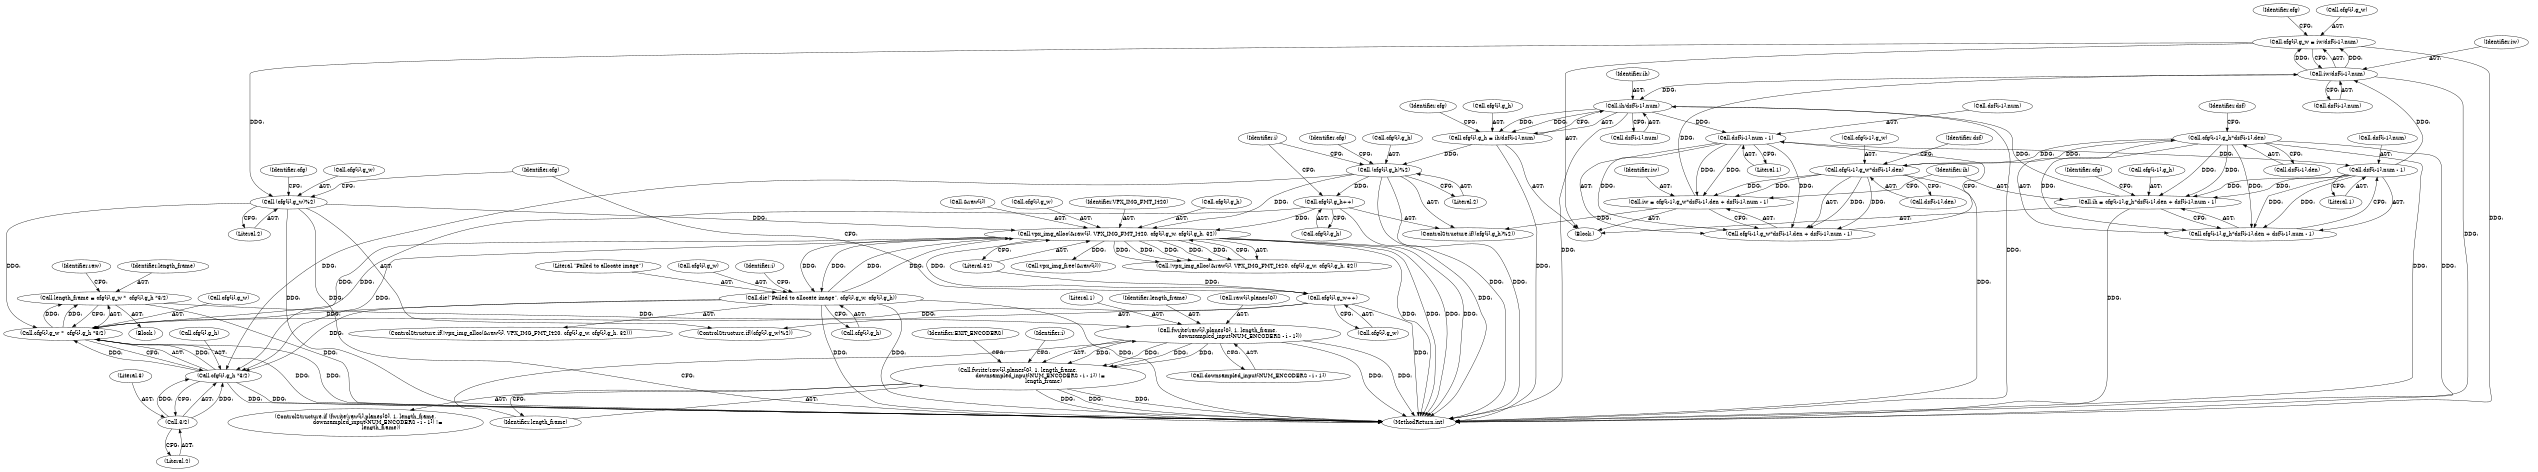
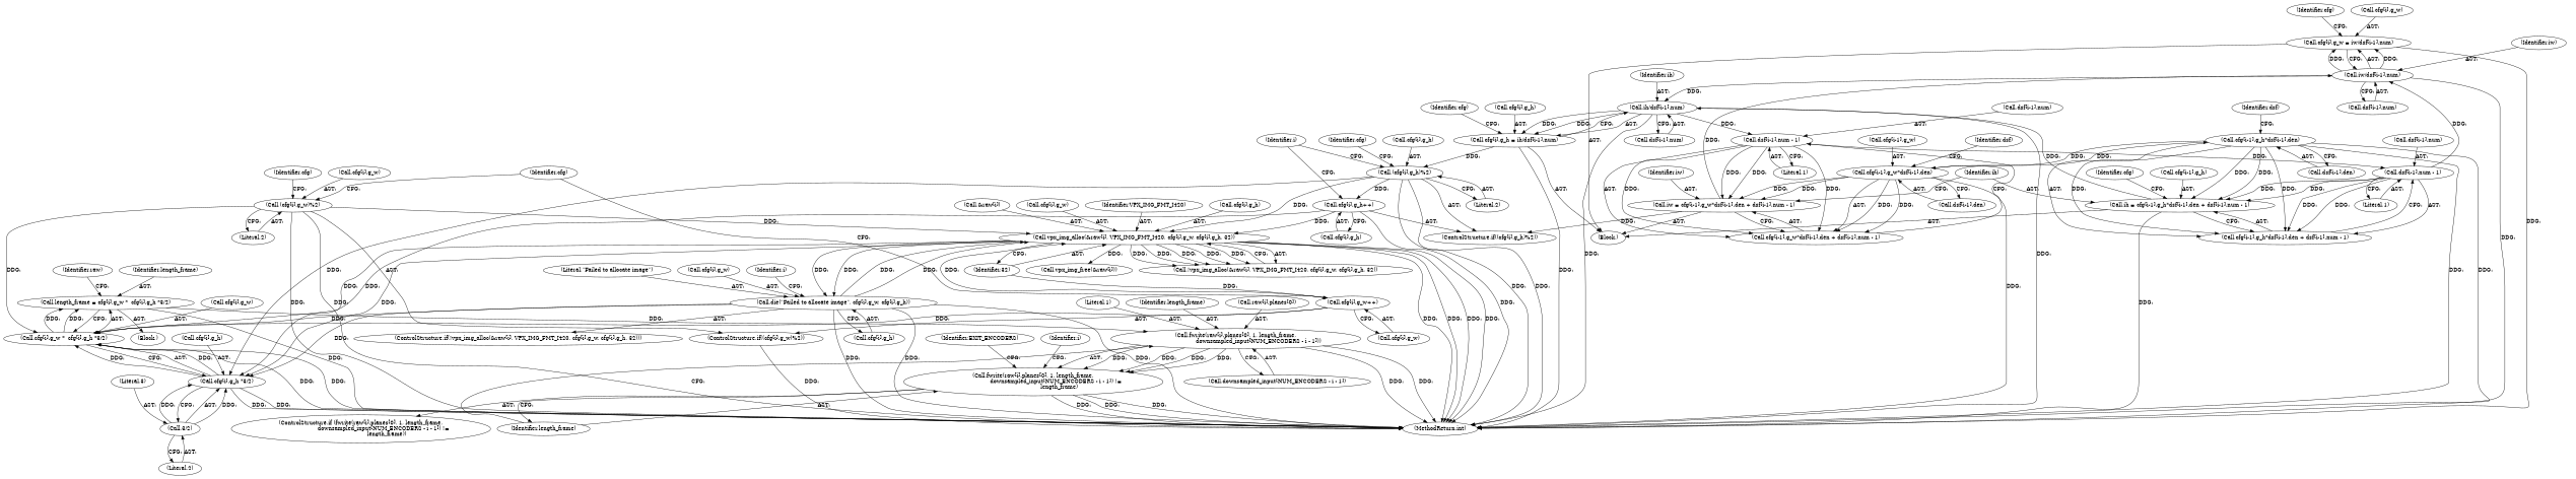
  digraph {
    n1 [label="(Call,fwrite(raw[i].planes[0], 1, length_frame,\n                           downsampled_input[NUM_ENCODERS - i - 1]))"]
    n2 [label="(Call,fwrite(raw[i].planes[0], 1, length_frame,\n                           downsampled_input[NUM_ENCODERS - i - 1]) !=\n                               length_frame)"]
    n3 [label="(MethodReturn,int)"]
    n4 [label="(Call,downsampled_input[NUM_ENCODERS - i - 1])"]
    n5 [label="(ControlStructure,if (fwrite(raw[i].planes[0], 1, length_frame,\n                           downsampled_input[NUM_ENCODERS - i - 1]) !=\n                               length_frame))"]
    n6 [label="(Identifier,length_frame)"]
    n7 [label="(Call,length_frame = cfg[i].g_w *  cfg[i].g_h *3/2)"]
    n8 [label="(Call,cfg[i].g_w *  cfg[i].g_h *3/2)"]
    n9 [label="(Block,)"]
    n10 [label="(Call,cfg[i].g_h *3/2)"]
    n11 [label="(Call,3/2)"]
    n12 [label="(Call,vpx_img_alloc(&raw[i], VPX_IMG_FMT_I420, cfg[i].g_w, cfg[i].g_h, 32))"]
    n13 [label="(Call,die(\"Failed to allocate image\", cfg[i].g_w, cfg[i].g_h))"]
    n14 [label="(Call,vpx_img_free(&raw[i]))"]
-   n15 [label="(Literal,32)"]
+   n15 [label="(Identifier,32)"]
    n16 [label="(Call,!vpx_img_alloc(&raw[i], VPX_IMG_FMT_I420, cfg[i].g_w, cfg[i].g_h, 32))"]
    n17 [label="(Call,cfg[i].g_h)"]
    n18 [label="(ControlStructure,if(!vpx_img_alloc(&raw[i], VPX_IMG_FMT_I420, cfg[i].g_w, cfg[i].g_h, 32)))"]
    n19 [label="(Call,cfg[i].g_w++)"]
    n20 [label="(Call,cfg[i].g_w)"]
    n21 [label="(ControlStructure,if((cfg[i].g_w)%2))"]
    n22 [label="(Call,(cfg[i].g_w)%2)"]
    n23 [label="(Literal,2)"]
    n24 [label="(Call,cfg[i].g_w = iw/dsf[i-1].num)"]
    n25 [label="(Call,iw/dsf[i-1].num)"]
    n26 [label="(Block,)"]
    n27 [label="(Call,ih/dsf[i-1].num)"]
    n28 [label="(Call,dsf[i-1].num)"]
    n29 [label="(Call,dsf[i-1].num - 1)"]
    n30 [label="(Call,cfg[i].g_h = ih/dsf[i-1].num)"]
    n31 [label="(Call,dsf[i-1].num)"]
    n32 [label="(Call,iw = cfg[i-1].g_w*dsf[i-1].den + dsf[i-1].num - 1)"]
    n33 [label="(Call,cfg[i-1].g_w*dsf[i-1].den + dsf[i-1].num - 1)"]
    n34 [label="(ControlStructure,if((cfg[i].g_h)%2))"]
    n35 [label="(Call,cfg[i-1].g_w*dsf[i-1].den)"]
    n36 [label="(Call,cfg[i-1].g_h*dsf[i-1].den)"]
    n37 [label="(Call,dsf[i-1].den)"]
    n38 [label="(Call,ih = cfg[i-1].g_h*dsf[i-1].den + dsf[i-1].num - 1)"]
    n39 [label="(Call,cfg[i-1].g_h*dsf[i-1].den + dsf[i-1].num - 1)"]
    n40 [label="(Call,dsf[i-1].den)"]
    n41 [label="(Call,dsf[i-1].num - 1)"]
    n42 [label="(Literal,1)"]
    n43 [label="(Literal,1)"]
    n44 [label="(Call,(cfg[i].g_h)%2)"]
    n45 [label="(Call,cfg[i].g_h++)"]
    n46 [label="(Call,cfg[i].g_h)"]
    n47 [label="(Literal,2)"]
    n48 [label="(Literal,2)"]
    n49 [label="(Call,cfg[i].g_h)"]
    n50 [label="(Identifier,i)"]
    n51 [label="(Identifier,iw)"]
    n52 [label="(Identifier,cfg)"]
    n53 [label="(Literal,\"Failed to allocate image\")"]
    n54 [label="(Call,cfg[i-1].g_w)"]
    n55 [label="(Call,cfg[i].g_h)"]
    n56 [label="(Literal,3)"]
    n57 [label="(Identifier,dsf)"]
    n58 [label="(Identifier,dsf)"]
    n59 [label="(Identifier,iw)"]
    n60 [label="(Identifier,ih)"]
    n61 [label="(Call,&raw[i])"]
    n62 [label="(Identifier,cfg)"]
    n63 [label="(Literal,1)"]
    n64 [label="(Identifier,cfg)"]
    n65 [label="(Call,cfg[i-1].g_h)"]
    n66 [label="(Call,cfg[i].g_w)"]
    n67 [label="(Identifier,cfg)"]
    n68 [label="(Call,cfg[i].g_h)"]
    n69 [label="(Call,cfg[i].g_w)"]
    n70 [label="(Identifier,i)"]
    n71 [label="(Identifier,cfg)"]
    n72 [label="(Identifier,raw)"]
    n73 [label="(Identifier,cfg)"]
    n74 [label="(Call,dsf[i-1].num)"]
    n75 [label="(Identifier,EXIT_ENCODERS)"]
    n76 [label="(Call,cfg[i].g_w)"]
    n77 [label="(Identifier,length_frame)"]
    n78 [label="(Call,cfg[i].g_w)"]
    n79 [label="(Call,cfg[i].g_h)"]
    n80 [label="(Call,dsf[i-1].num)"]
    n81 [label="(Identifier,length_frame)"]
    n82 [label="(Call,cfg[i].g_w)"]
    n83 [label="(Identifier,VPX_IMG_FMT_I420)"]
    n84 [label="(Identifier,i)"]
    n85 [label="(Identifier,ih)"]
    n86 [label="(Call,raw[i].planes[0])"]
    n1 -> n2 [label="AST: "]
    n1 -> n2 [label="DDG: "]
    n1 -> n2 [label="DDG: "]
    n1 -> n2 [label="DDG: "]
    n1 -> n2 [label="DDG: "]
    n1 -> n3 [label="DDG: "]
    n1 -> n3 [label="DDG: "]
    n1 -> n4 [label="CFG: "]
    n2 -> n3 [label="DDG: "]
    n2 -> n3 [label="DDG: "]
    n2 -> n3 [label="DDG: "]
    n2 -> n5 [label="AST: "]
    n2 -> n6 [label="CFG: "]
    n4 -> n1 [label="AST: "]
    n6 -> n1 [label="CFG: "]
    n6 -> n2 [label="AST: "]
    n7 -> n1 [label="DDG: "]
    n7 -> n3 [label="DDG: "]
    n7 -> n8 [label="CFG: "]
    n7 -> n9 [label="AST: "]
    n8 -> n3 [label="DDG: "]
    n8 -> n3 [label="DDG: "]
    n8 -> n7 [label="AST: "]
    n8 -> n7 [label="DDG: "]
    n8 -> n7 [label="DDG: "]
    n8 -> n10 [label="CFG: "]
    n10 -> n3 [label="DDG: "]
    n10 -> n3 [label="DDG: "]
    n10 -> n8 [label="AST: "]
    n10 -> n8 [label="DDG: "]
    n10 -> n8 [label="DDG: "]
    n10 -> n11 [label="CFG: "]
    n11 -> n10 [label="AST: "]
    n11 -> n10 [label="DDG: "]
    n11 -> n10 [label="DDG: "]
    n11 -> n48 [label="CFG: "]
    n12 -> n3 [label="DDG: "]
    n12 -> n3 [label="DDG: "]
    n12 -> n3 [label="DDG: "]
    n12 -> n3 [label="DDG: "]
    n12 -> n8 [label="DDG: "]
    n12 -> n10 [label="DDG: "]
    n12 -> n13 [label="DDG: "]
    n12 -> n13 [label="DDG: "]
    n12 -> n14 [label="DDG: "]
    n12 -> n15 [label="CFG: "]
    n12 -> n16 [label="AST: "]
    n12 -> n16 [label="DDG: "]
    n12 -> n16 [label="DDG: "]
    n12 -> n16 [label="DDG: "]
    n12 -> n16 [label="DDG: "]
    n12 -> n16 [label="DDG: "]
    n13 -> n3 [label="DDG: "]
    n13 -> n3 [label="DDG: "]
    n13 -> n3 [label="DDG: "]
    n13 -> n8 [label="DDG: "]
    n13 -> n10 [label="DDG: "]
    n13 -> n12 [label="DDG: "]
    n13 -> n12 [label="DDG: "]
    n13 -> n17 [label="CFG: "]
    n13 -> n18 [label="AST: "]
    n15 -> n12 [label="AST: "]
    n15 -> n19 [label="DDG: "]
    n16 -> n12 [label="CFG: "]
    n17 -> n13 [label="AST: "]
-   n19 -> n3 [label="DDG: "]
+   n21 -> n3 [label="DDG: "]
    n19 -> n8 [label="DDG: "]
    n19 -> n12 [label="DDG: "]
    n19 -> n20 [label="CFG: "]
    n19 -> n21 [label="AST: "]
    n20 -> n19 [label="AST: "]
    n22 -> n3 [label="DDG: "]
    n22 -> n3 [label="DDG: "]
    n22 -> n8 [label="DDG: "]
    n22 -> n12 [label="DDG: "]
    n22 -> n21 [label="AST: "]
    n22 -> n23 [label="CFG: "]
    n23 -> n22 [label="AST: "]
    n24 -> n3 [label="DDG: "]
-   n24 -> n22 [label="DDG: "]
    n24 -> n25 [label="CFG: "]
    n24 -> n26 [label="AST: "]
    n25 -> n3 [label="DDG: "]
    n25 -> n24 [label="AST: "]
    n25 -> n24 [label="DDG: "]
    n25 -> n24 [label="DDG: "]
    n25 -> n27 [label="DDG: "]
    n25 -> n28 [label="CFG: "]
    n27 -> n3 [label="DDG: "]
    n27 -> n3 [label="DDG: "]
    n27 -> n29 [label="DDG: "]
    n27 -> n30 [label="AST: "]
    n27 -> n30 [label="DDG: "]
    n27 -> n30 [label="DDG: "]
    n27 -> n31 [label="CFG: "]
    n28 -> n25 [label="AST: "]
    n29 -> n32 [label="DDG: "]
    n29 -> n32 [label="DDG: "]
    n29 -> n33 [label="AST: "]
    n29 -> n33 [label="DDG: "]
    n29 -> n33 [label="DDG: "]
    n29 -> n41 [label="DDG: "]
    n29 -> n42 [label="CFG: "]
    n30 -> n3 [label="DDG: "]
    n30 -> n26 [label="AST: "]
    n30 -> n27 [label="CFG: "]
    n30 -> n44 [label="DDG: "]
    n31 -> n27 [label="AST: "]
    n32 -> n25 [label="DDG: "]
    n32 -> n26 [label="AST: "]
    n32 -> n33 [label="CFG: "]
    n32 -> n34 [label="DDG: "]
    n33 -> n29 [label="CFG: "]
    n33 -> n32 [label="AST: "]
    n35 -> n3 [label="DDG: "]
    n35 -> n32 [label="DDG: "]
    n35 -> n32 [label="DDG: "]
    n35 -> n33 [label="AST: "]
    n35 -> n33 [label="DDG: "]
    n35 -> n33 [label="DDG: "]
    n35 -> n36 [label="DDG: "]
    n35 -> n37 [label="CFG: "]
    n36 -> n3 [label="DDG: "]
    n36 -> n3 [label="DDG: "]
    n36 -> n35 [label="DDG: "]
    n36 -> n38 [label="DDG: "]
    n36 -> n38 [label="DDG: "]
    n36 -> n39 [label="AST: "]
    n36 -> n39 [label="DDG: "]
    n36 -> n39 [label="DDG: "]
    n36 -> n40 [label="CFG: "]
    n37 -> n35 [label="AST: "]
    n38 -> n3 [label="DDG: "]
    n38 -> n26 [label="AST: "]
    n38 -> n27 [label="DDG: "]
    n38 -> n39 [label="CFG: "]
    n39 -> n38 [label="AST: "]
    n39 -> n41 [label="CFG: "]
    n40 -> n36 [label="AST: "]
    n41 -> n25 [label="DDG: "]
    n41 -> n38 [label="DDG: "]
    n41 -> n38 [label="DDG: "]
    n41 -> n39 [label="AST: "]
    n41 -> n39 [label="DDG: "]
    n41 -> n39 [label="DDG: "]
    n41 -> n43 [label="CFG: "]
    n42 -> n29 [label="AST: "]
    n43 -> n41 [label="AST: "]
    n44 -> n3 [label="DDG: "]
    n44 -> n3 [label="DDG: "]
    n44 -> n10 [label="DDG: "]
    n44 -> n12 [label="DDG: "]
    n44 -> n34 [label="AST: "]
    n44 -> n45 [label="DDG: "]
    n44 -> n47 [label="CFG: "]
    n45 -> n3 [label="DDG: "]
    n45 -> n10 [label="DDG: "]
    n45 -> n12 [label="DDG: "]
    n45 -> n34 [label="AST: "]
    n45 -> n46 [label="CFG: "]
    n46 -> n45 [label="AST: "]
    n47 -> n44 [label="AST: "]
    n48 -> n11 [label="AST: "]
    n49 -> n12 [label="AST: "]
    n50 -> n44 [label="CFG: "]
    n50 -> n45 [label="CFG: "]
    n51 -> n32 [label="AST: "]
    n52 -> n19 [label="CFG: "]
    n52 -> n22 [label="CFG: "]
    n53 -> n13 [label="AST: "]
    n54 -> n35 [label="AST: "]
    n55 -> n10 [label="AST: "]
    n56 -> n11 [label="AST: "]
    n57 -> n35 [label="CFG: "]
    n58 -> n36 [label="CFG: "]
    n59 -> n25 [label="AST: "]
    n60 -> n27 [label="AST: "]
    n61 -> n12 [label="AST: "]
    n62 -> n24 [label="CFG: "]
    n63 -> n1 [label="AST: "]
    n64 -> n38 [label="CFG: "]
    n65 -> n38 [label="AST: "]
    n66 -> n24 [label="AST: "]
    n67 -> n22 [label="CFG: "]
    n68 -> n44 [label="AST: "]
    n69 -> n13 [label="AST: "]
    n70 -> n13 [label="CFG: "]
    n71 -> n44 [label="CFG: "]
    n72 -> n7 [label="CFG: "]
    n73 -> n30 [label="CFG: "]
    n74 -> n29 [label="AST: "]
    n75 -> n2 [label="CFG: "]
    n76 -> n12 [label="AST: "]
    n77 -> n7 [label="AST: "]
    n78 -> n8 [label="AST: "]
    n79 -> n30 [label="AST: "]
    n80 -> n41 [label="AST: "]
    n81 -> n1 [label="AST: "]
    n82 -> n22 [label="AST: "]
    n83 -> n12 [label="AST: "]
    n84 -> n2 [label="CFG: "]
    n85 -> n32 [label="CFG: "]
    n85 -> n38 [label="AST: "]
    n86 -> n1 [label="AST: "]
  }
